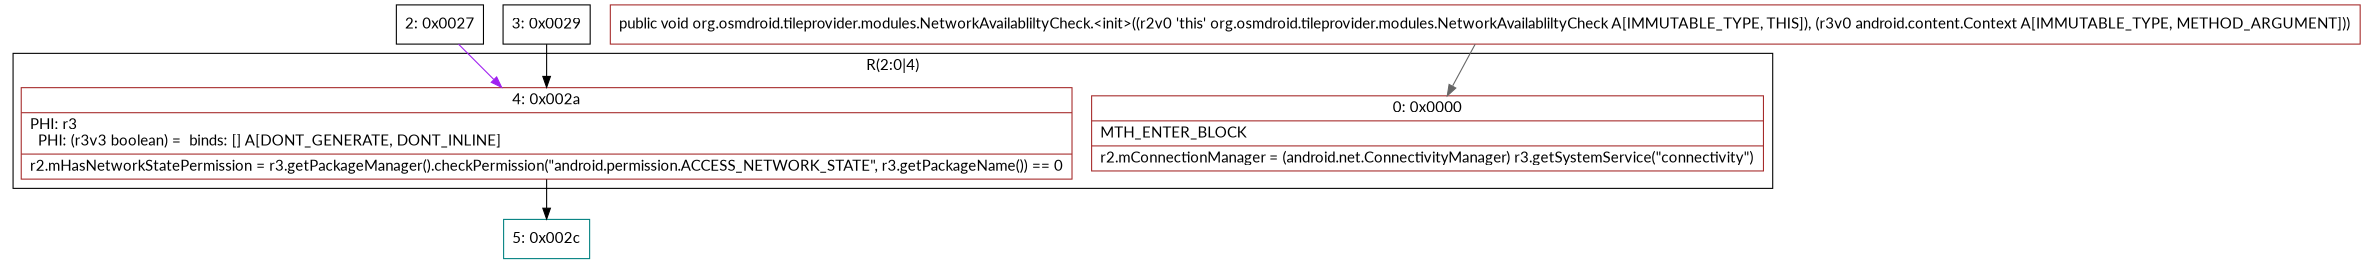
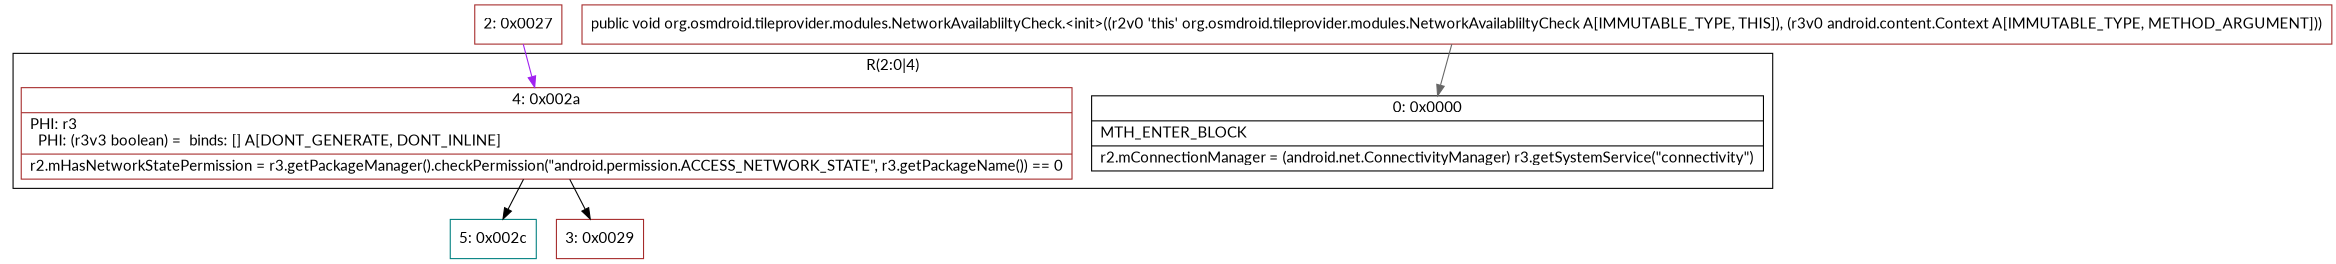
  digraph {
    fontname=Lato
    node [color=brown fontname=Lato shape=record]
    edge [color=black fontname=Lato]
-   n1 [label="{0\:\ 0x0000|MTH_ENTER_BLOCK\l|r2.mConnectionManager = (android.net.ConnectivityManager) r3.getSystemService(\"connectivity\")\l}"]
+   n1 [color=black label="{0\:\ 0x0000|MTH_ENTER_BLOCK\l|r2.mConnectionManager = (android.net.ConnectivityManager) r3.getSystemService(\"connectivity\")\l}"]
    n2 [label="{4\:\ 0x002a|PHI: r3 \l  PHI: (r3v3 boolean) =  binds: [] A[DONT_GENERATE, DONT_INLINE]\l|r2.mHasNetworkStatePermission = r3.getPackageManager().checkPermission(\"android.permission.ACCESS_NETWORK_STATE\", r3.getPackageName()) == 0\l}"]
    n3 [color=teal label="{5\:\ 0x002c}"]
-   n4 [color=black label="{2\:\ 0x0027}"]
-   n5 [color=black label="{3\:\ 0x0029}"]
+   n4 [label="{2\:\ 0x0027}"]
+   n5 [label="{3\:\ 0x0029}"]
    n6 [label="{public void org.osmdroid.tileprovider.modules.NetworkAvailabliltyCheck.\<init\>((r2v0 'this' org.osmdroid.tileprovider.modules.NetworkAvailabliltyCheck A[IMMUTABLE_TYPE, THIS]), (r3v0 android.content.Context A[IMMUTABLE_TYPE, METHOD_ARGUMENT])) }"]
    subgraph cluster_1 {
      label="R(2:0|4)"
      n1
      n2
    }
    n2 -> n3
    n4 -> n2 [color=purple]
-   n5 -> n2
+   n2 -> n5
    n6 -> n1 [color=gray40]
  }
